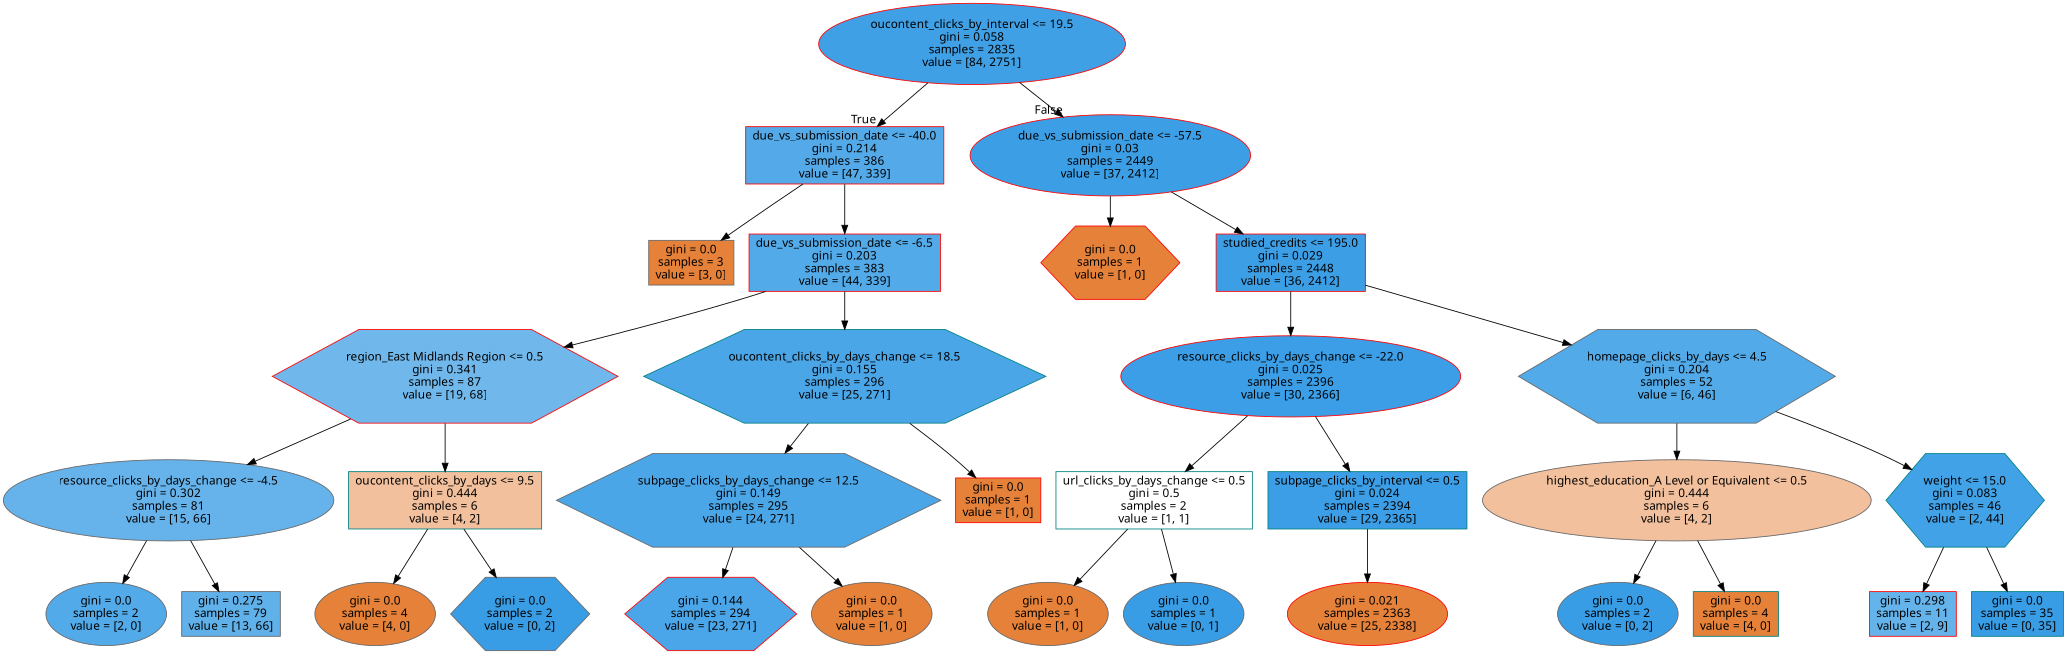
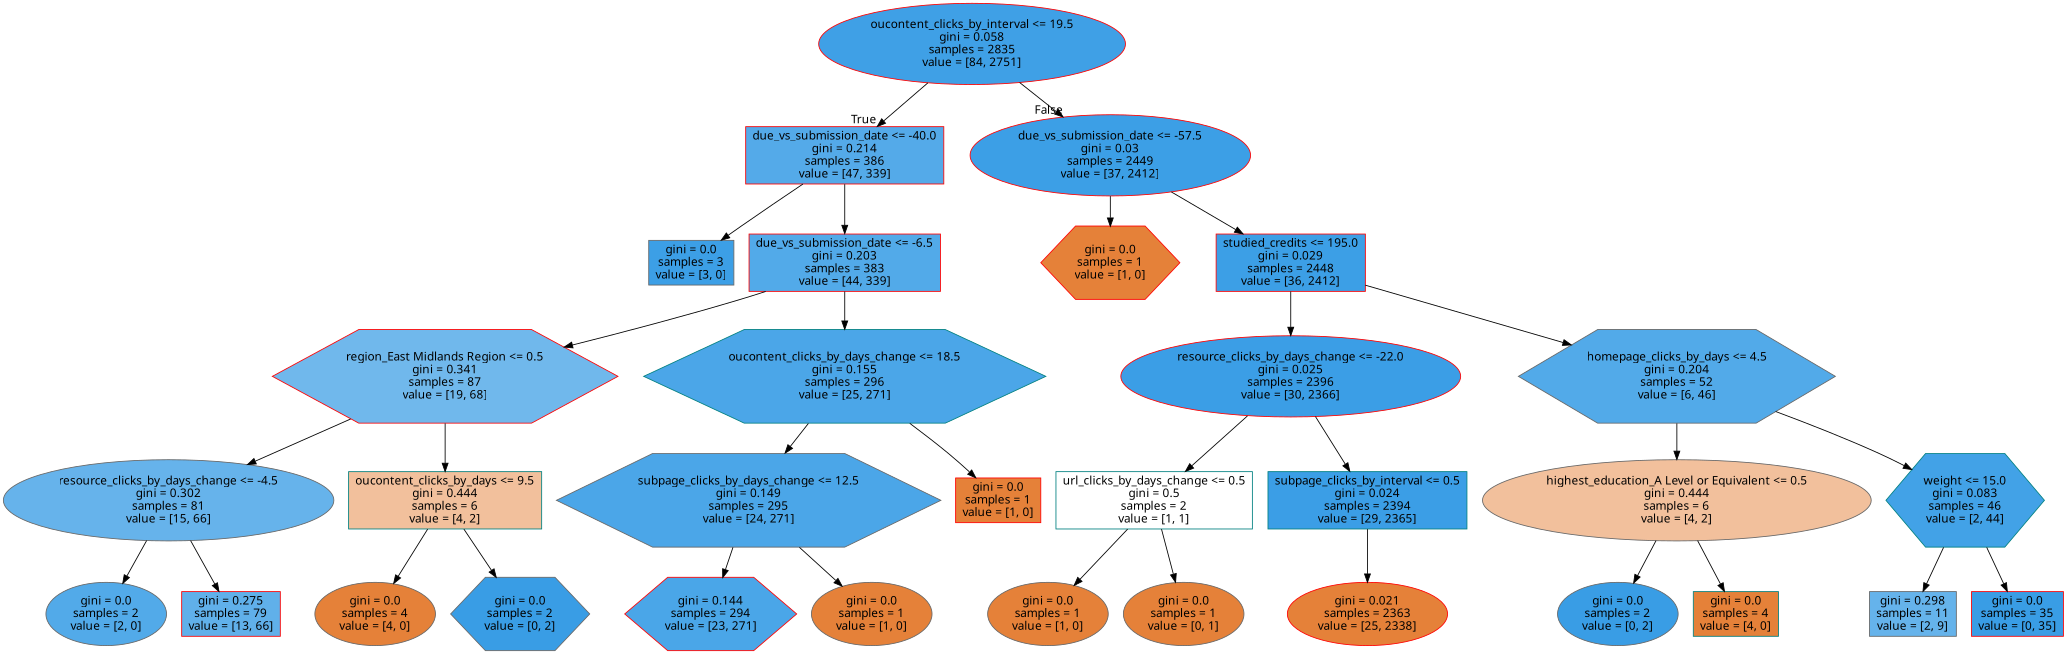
  digraph {
    fontname="Noto Sans"
    node [color=gray40 fillcolor="#e58139ff" fontname="Noto Sans" shape=ellipse style=filled]
    edge [fontname="Noto Sans"]
    n1 [color=red fillcolor="#399de5f7" label="oucontent_clicks_by_interval <= 19.5\ngini = 0.058\nsamples = 2835\nvalue = [84, 2751]"]
    n2 [color=red fillcolor="#399de5dc" label="due_vs_submission_date <= -40.0\ngini = 0.214\nsamples = 386\nvalue = [47, 339]" shape=box]
    n3 [color=red fillcolor="#399de5fb" label="due_vs_submission_date <= -57.5\ngini = 0.03\nsamples = 2449\nvalue = [37, 2412]"]
-   n4 [label="gini = 0.0\nsamples = 3\nvalue = [3, 0]" shape=box]
+   n4 [fillcolor="#399de5fb" label="gini = 0.0\nsamples = 3\nvalue = [3, 0]" shape=box]
    n5 [color=red fillcolor="#399de5de" label="due_vs_submission_date <= -6.5\ngini = 0.203\nsamples = 383\nvalue = [44, 339]" shape=box]
    n6 [color=red label="gini = 0.0\nsamples = 1\nvalue = [1, 0]" shape=hexagon]
    n7 [color=red fillcolor="#399de5fb" label="studied_credits <= 195.0\ngini = 0.029\nsamples = 2448\nvalue = [36, 2412]" shape=box]
    n8 [color=red fillcolor="#399de5b8" label="region_East Midlands Region <= 0.5\ngini = 0.341\nsamples = 87\nvalue = [19, 68]" shape=hexagon]
    n9 [color=teal fillcolor="#399de5e7" label="oucontent_clicks_by_days_change <= 18.5\ngini = 0.155\nsamples = 296\nvalue = [25, 271]" shape=hexagon]
    n10 [fillcolor="#399de5c5" label="resource_clicks_by_days_change <= -4.5\ngini = 0.302\nsamples = 81\nvalue = [15, 66]"]
    n11 [color=teal fillcolor="#e581397f" label="oucontent_clicks_by_days <= 9.5\ngini = 0.444\nsamples = 6\nvalue = [4, 2]" shape=box]
    n12 [fillcolor="#399de5e8" label="subpage_clicks_by_days_change <= 12.5\ngini = 0.149\nsamples = 295\nvalue = [24, 271]" shape=hexagon]
    n13 [color=red label="gini = 0.0\nsamples = 1\nvalue = [1, 0]" shape=box]
    n14 [fillcolor="#399de5de" label="gini = 0.0\nsamples = 2\nvalue = [2, 0]"]
-   n15 [fillcolor="#399de5cd" label="gini = 0.275\nsamples = 79\nvalue = [13, 66]" shape=box]
+   n15 [color=red fillcolor="#399de5cd" label="gini = 0.275\nsamples = 79\nvalue = [13, 66]" shape=box]
    n16 [label="gini = 0.0\nsamples = 4\nvalue = [4, 0]"]
    n17 [fillcolor="#399de5ff" label="gini = 0.0\nsamples = 2\nvalue = [0, 2]" shape=hexagon]
    n18 [color=red fillcolor="#399de5e9" label="gini = 0.144\nsamples = 294\nvalue = [23, 271]" shape=hexagon]
    n19 [label="gini = 0.0\nsamples = 1\nvalue = [1, 0]"]
    n20 [color=red fillcolor="#399de5fc" label="resource_clicks_by_days_change <= -22.0\ngini = 0.025\nsamples = 2396\nvalue = [30, 2366]"]
    n21 [fillcolor="#399de5de" label="homepage_clicks_by_days <= 4.5\ngini = 0.204\nsamples = 52\nvalue = [6, 46]" shape=hexagon]
    n22 [color=teal fillcolor="#e5813900" label="url_clicks_by_days_change <= 0.5\ngini = 0.5\nsamples = 2\nvalue = [1, 1]" shape=box]
    n23 [color=teal fillcolor="#399de5fc" label="subpage_clicks_by_interval <= 0.5\ngini = 0.024\nsamples = 2394\nvalue = [29, 2365]" shape=box]
    n24 [fillcolor="#e581397f" label="highest_education_A Level or Equivalent <= 0.5\ngini = 0.444\nsamples = 6\nvalue = [4, 2]"]
    n25 [color=teal fillcolor="#399de5f3" label="weight <= 15.0\ngini = 0.083\nsamples = 46\nvalue = [2, 44]" shape=hexagon]
    n26 [label="gini = 0.0\nsamples = 1\nvalue = [1, 0]"]
-   n27 [fillcolor="#399de5ff" label="gini = 0.0\nsamples = 1\nvalue = [0, 1]"]
+   n27 [label="gini = 0.0\nsamples = 1\nvalue = [0, 1]"]
    n28 [color=red label="gini = 0.021\nsamples = 2363\nvalue = [25, 2338]"]
    n29 [fillcolor="#399de5ff" label="gini = 0.0\nsamples = 2\nvalue = [0, 2]"]
    n30 [color=teal label="gini = 0.0\nsamples = 4\nvalue = [4, 0]" shape=box]
-   n31 [color=red fillcolor="#399de5c6" label="gini = 0.298\nsamples = 11\nvalue = [2, 9]" shape=box]
-   n32 [color=teal fillcolor="#399de5ff" label="gini = 0.0\nsamples = 35\nvalue = [0, 35]" shape=box]
+   n31 [fillcolor="#399de5c6" label="gini = 0.298\nsamples = 11\nvalue = [2, 9]" shape=box]
+   n32 [color=red fillcolor="#399de5ff" label="gini = 0.0\nsamples = 35\nvalue = [0, 35]" shape=box]
    n1 -> n2 [headlabel=True labelangle=45 labeldistance=2.5]
    n1 -> n3 [headlabel=False labelangle=-45 labeldistance=2.5]
    n2 -> n4
    n2 -> n5
    n3 -> n6
    n3 -> n7
    n5 -> n8
    n5 -> n9
    n7 -> n20
    n7 -> n21
    n8 -> n10
    n8 -> n11
    n9 -> n12
    n9 -> n13
    n10 -> n14
    n10 -> n15
    n11 -> n16
    n11 -> n17
    n12 -> n18
    n12 -> n19
    n20 -> n22
    n20 -> n23
    n21 -> n24
    n21 -> n25
    n22 -> n26
    n22 -> n27
    n23 -> n28
    n24 -> n29
    n24 -> n30
    n25 -> n31
    n25 -> n32
  }
